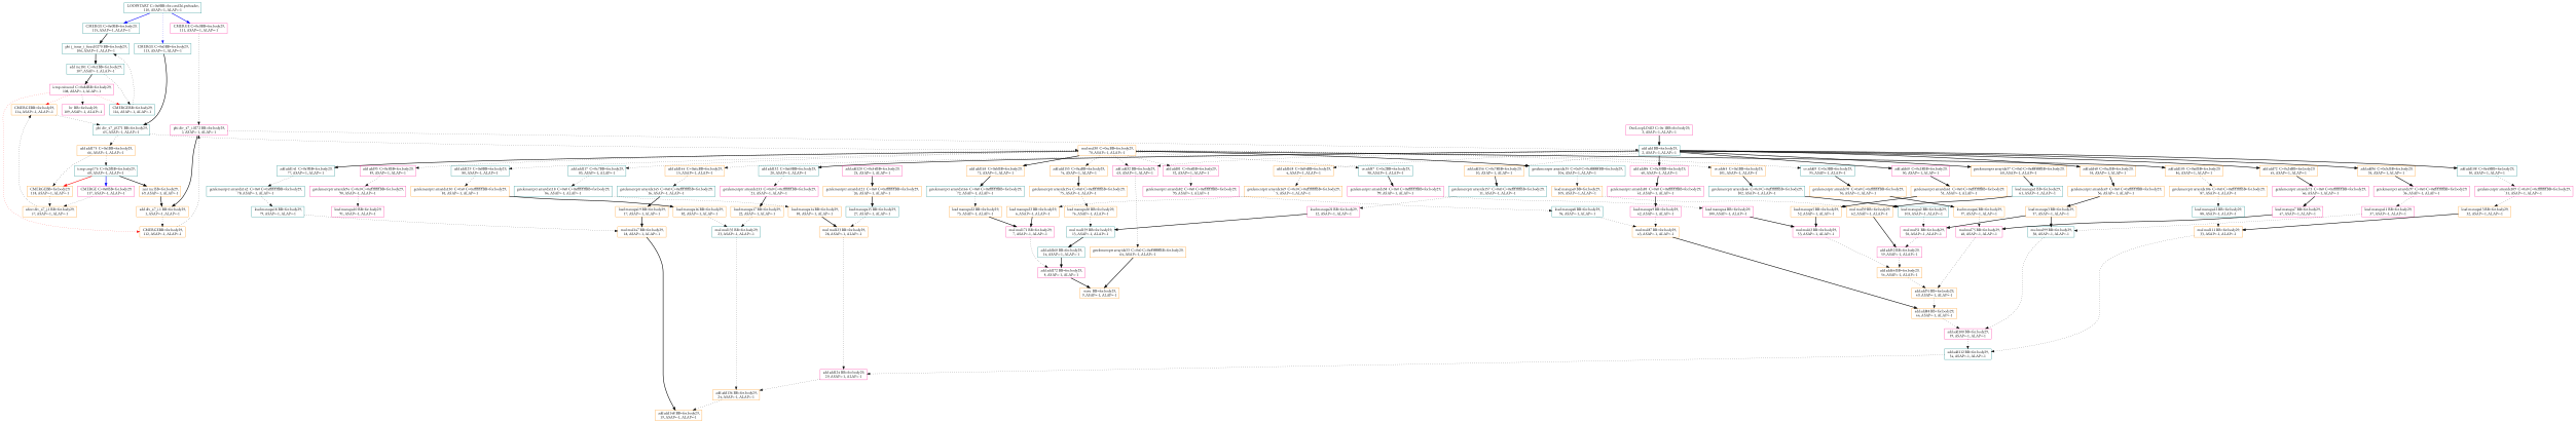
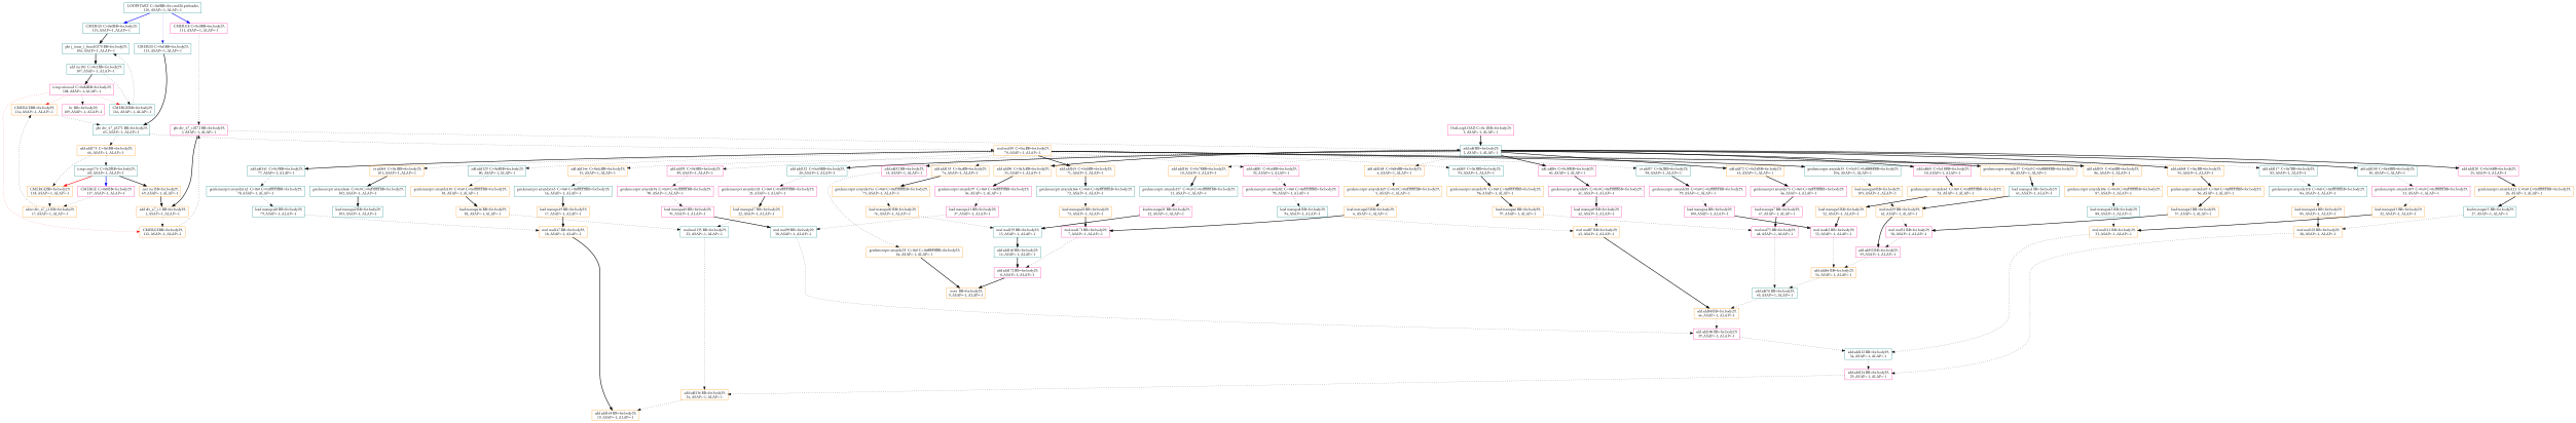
  digraph {
    compound=true
    fontname="EB Garamond"
    nslimit=1000.0
    node [color=darkorange fontname="EB Garamond" shape=box]
    edge [color=black fontname="EB Garamond" style=dotted]
    n1 [color=teal label=" LOOPSTART C=0x0BB=for.cond26.preheader,\n110, ASAP=-1, ALAP=-1"]
    n2 [color=deeppink label=" CMERGE C=0x0BB=for.body29,\n111, ASAP=-1, ALAP=-1"]
    n3 [color=teal label=" CMERGE C=0x0BB=for.body29,\n115, ASAP=-1, ALAP=-1"]
    n4 [color=teal label=" CMERGE C=0x0BB=for.body29,\n113, ASAP=-1, ALAP=-1"]
    n5 [color=deeppink label=" phi div_47_i.0272 BB=for.body29,\n0, ASAP=-1, ALAP=-1"]
    n6 [color=teal label=" phi j_inner_i_fused.0270 BB=for.body29,\n106, ASAP=-1, ALAP=-1"]
    n7 [color=teal label=" phi div_47_j.0271 BB=for.body29,\n65, ASAP=-1, ALAP=-1"]
    n8 [label=" add div_47_i.1 BB=for.body29,\n1, ASAP=-1, ALAP=-1"]
    n9 [color=teal label=" add add BB=for.body29,\n2, ASAP=-1, ALAP=-1"]
    n10 [label=" CMERGEBB=for.body29,\n112, ASAP=-1, ALAP=-1"]
    n11 [label=" add add168  C=0x84BB=for.body29,\n4, ASAP=-1, ALAP=-1"]
    n12 [label=" add add156  C=0x78BB=for.body29,\n10, ASAP=-1, ALAP=-1"]
    n13 [label=" add add144  C=0x6cBB=for.body29,\n15, ASAP=-1, ALAP=-1"]
    n14 [label=" add add96  C=0x3cBB=for.body29,\n35, ASAP=-1, ALAP=-1"]
    n15 [color=teal label=" add add132  C=0x60BB=for.body29,\n20, ASAP=-1, ALAP=-1"]
    n16 [color=deeppink label=" add add120  C=0x54BB=for.body29,\n25, ASAP=-1, ALAP=-1"]
    n17 [color=teal label=" add add108  C=0x48BB=for.body29,\n30, ASAP=-1, ALAP=-1"]
    n18 [label=" getelementptr arrayidx37  C=0x0 C=0xffffffffBB=for.body29,\n60, ASAP=-1, ALAP=-1"]
    n19 [color=deeppink label=" add add84  C=0x30BB=for.body29,\n40, ASAP=-1, ALAP=-1"]
    n20 [label=" add add72  C=0x24BB=for.body29,\n45, ASAP=-1, ALAP=-1"]
    n21 [color=deeppink label=" add add60  C=0x18BB=for.body29,\n50, ASAP=-1, ALAP=-1"]
    n22 [label=" add add48  C=0xcBB=for.body29,\n55, ASAP=-1, ALAP=-1"]
    n23 [color=deeppink label=" add add32 BB=for.body29,\n63, ASAP=-1, ALAP=-1"]
    n24 [label=" getelementptr arrayidx169  C=0x0 C=0xffffffffBB=for.body29,\n5, ASAP=-1, ALAP=-1"]
    n25 [color=teal label=" getelementptr arrayidx157  C=0x0 C=0xffffffffBB=for.body29,\n11, ASAP=-1, ALAP=-1"]
    n26 [color=teal label=" getelementptr arrayidx145  C=0x0 C=0xffffffffBB=for.body29,\n16, ASAP=-1, ALAP=-1"]
    n27 [color=deeppink label=" getelementptr arrayidx97  C=0x0 C=0xffffffffBB=for.body29,\n36, ASAP=-1, ALAP=-1"]
    n28 [color=deeppink label=" getelementptr arrayidx133  C=0x0 C=0xffffffffBB=for.body29,\n21, ASAP=-1, ALAP=-1"]
    n29 [label=" getelementptr arrayidx121  C=0x0 C=0xffffffffBB=for.body29,\n26, ASAP=-1, ALAP=-1"]
    n30 [color=deeppink label=" getelementptr arrayidx109  C=0x0 C=0xffffffffBB=for.body29,\n31, ASAP=-1, ALAP=-1"]
    n31 [color=teal label=" load manupa1 BB=for.body29,\n61, ASAP=-1, ALAP=-1"]
    n32 [color=deeppink label=" getelementptr arrayidx85  C=0x0 C=0xffffffffBB=for.body29,\n41, ASAP=-1, ALAP=-1"]
    n33 [color=deeppink label=" getelementptr arrayidx73  C=0x0 C=0xffffffffBB=for.body29,\n46, ASAP=-1, ALAP=-1"]
    n34 [label=" getelementptr arrayidx61  C=0x0 C=0xffffffffBB=for.body29,\n51, ASAP=-1, ALAP=-1"]
    n35 [label=" getelementptr arrayidx49  C=0x0 C=0xffffffffBB=for.body29,\n56, ASAP=-1, ALAP=-1"]
    n36 [label=" getelementptr arrayidx33  C=0x0 C=0xffffffffBB=for.body29,\n64, ASAP=-1, ALAP=-1"]
    n37 [color=deeppink label=" OutLoopLOAD C=0x-1BB=for.body29,\n3, ASAP=-1, ALAP=-1"]
    n38 [label=" load manupa23 BB=for.body29,\n6, ASAP=-1, ALAP=-1"]
    n39 [color=deeppink label=" mul mul171 BB=for.body29,\n7, ASAP=-1, ALAP=-1"]
    n40 [color=deeppink label=" add add172 BB=for.body29,\n8, ASAP=-1, ALAP=-1"]
    n41 [label=" store  BB=for.body29,\n9, ASAP=-1, ALAP=-1"]
    n42 [color=deeppink label=" load manupa21 BB=for.body29,\n12, ASAP=-1, ALAP=-1"]
    n43 [color=teal label=" mul mul159 BB=for.body29,\n13, ASAP=-1, ALAP=-1"]
    n44 [color=teal label=" add add160 BB=for.body29,\n14, ASAP=-1, ALAP=-1"]
    n45 [label=" load manupa19 BB=for.body29,\n17, ASAP=-1, ALAP=-1"]
    n46 [label=" mul mul147 BB=for.body29,\n18, ASAP=-1, ALAP=-1"]
    n47 [label=" add add148 BB=for.body29,\n19, ASAP=-1, ALAP=-1"]
    n48 [color=deeppink label=" load manupa11 BB=for.body29,\n37, ASAP=-1, ALAP=-1"]
    n49 [label=" load manupa17 BB=for.body29,\n22, ASAP=-1, ALAP=-1"]
    n50 [color=teal label=" mul mul135 BB=for.body29,\n23, ASAP=-1, ALAP=-1"]
    n51 [label=" add add136 BB=for.body29,\n24, ASAP=-1, ALAP=-1"]
    n52 [color=teal label=" load manupa15 BB=for.body29,\n27, ASAP=-1, ALAP=-1"]
    n53 [label=" mul mul123 BB=for.body29,\n28, ASAP=-1, ALAP=-1"]
    n54 [color=deeppink label=" add add124 BB=for.body29,\n29, ASAP=-1, ALAP=-1"]
    n55 [label=" load manupa13 BB=for.body29,\n32, ASAP=-1, ALAP=-1"]
    n56 [label=" mul mul111 BB=for.body29,\n33, ASAP=-1, ALAP=-1"]
    n57 [color=teal label=" add add112 BB=for.body29,\n34, ASAP=-1, ALAP=-1"]
    n58 [label=" mul mul39 BB=for.body29,\n62, ASAP=-1, ALAP=-1"]
    n59 [color=deeppink label=" add add52 BB=for.body29,\n59, ASAP=-1, ALAP=-1"]
    n60 [label=" add add64 BB=for.body29,\n54, ASAP=-1, ALAP=-1"]
    n61 [color=teal label=" mul mul99 BB=for.body29,\n38, ASAP=-1, ALAP=-1"]
    n62 [color=deeppink label=" add add100 BB=for.body29,\n39, ASAP=-1, ALAP=-1"]
    n63 [color=deeppink label=" load manupa9 BB=for.body29,\n42, ASAP=-1, ALAP=-1"]
    n64 [label=" mul mul87 BB=for.body29,\n43, ASAP=-1, ALAP=-1"]
    n65 [label=" add add88 BB=for.body29,\n44, ASAP=-1, ALAP=-1"]
    n66 [color=deeppink label=" load manupa7 BB=for.body29,\n47, ASAP=-1, ALAP=-1"]
    n67 [color=deeppink label=" mul mul75 BB=for.body29,\n48, ASAP=-1, ALAP=-1"]
-   n68 [label=" add add76 BB=for.body29,\n49, ASAP=-1, ALAP=-1"]
+   n68 [color=teal label=" add add76 BB=for.body29,\n49, ASAP=-1, ALAP=-1"]
    n69 [label=" load manupa5 BB=for.body29,\n52, ASAP=-1, ALAP=-1"]
    n70 [color=deeppink label=" mul mul63 BB=for.body29,\n53, ASAP=-1, ALAP=-1"]
    n71 [label=" load manupa3 BB=for.body29,\n57, ASAP=-1, ALAP=-1"]
    n72 [color=deeppink label=" mul mul51 BB=for.body29,\n58, ASAP=-1, ALAP=-1"]
    n73 [color=teal label=" add inc181  C=0x1BB=for.body29,\n107, ASAP=-1, ALAP=-1"]
    n74 [color=deeppink label=" icmp exitcond  C=0x8dBB=for.body29,\n108, ASAP=-1, ALAP=-1"]
    n75 [color=teal label=" CMERGEBB=for.body29,\n116, ASAP=-1, ALAP=-1"]
    n76 [color=deeppink label=" br  BB=for.body29,\n109, ASAP=-1, ALAP=-1"]
    n77 [label=" CMERGEBB=for.body29,\n114, ASAP=-1, ALAP=-1"]
    n78 [label=" add add175  C=0x1BB=for.body29,\n66, ASAP=-1, ALAP=-1"]
    n79 [label=" mul mul30  C=0xcBB=for.body29,\n70, ASAP=-1, ALAP=-1"]
    n80 [color=teal label=" icmp cmp176  C=0x2fBB=for.body29,\n68, ASAP=-1, ALAP=-1"]
    n81 [label=" CMERGEBB=for.body29,\n118, ASAP=-1, ALAP=-1"]
    n82 [label=" add add165  C=0xbBB=for.body29,\n71, ASAP=-1, ALAP=-1"]
    n83 [label=" add add153  C=0xaBB=for.body29,\n74, ASAP=-1, ALAP=-1"]
    n84 [color=teal label=" add add141  C=0x9BB=for.body29,\n77, ASAP=-1, ALAP=-1"]
    n85 [color=teal label=" add add129  C=0x8BB=for.body29,\n80, ASAP=-1, ALAP=-1"]
    n86 [color=teal label=" add add117  C=0x7BB=for.body29,\n83, ASAP=-1, ALAP=-1"]
    n87 [label=" add add105  C=0x6BB=for.body29,\n86, ASAP=-1, ALAP=-1"]
    n88 [color=deeppink label=" add add93  C=0x5BB=for.body29,\n89, ASAP=-1, ALAP=-1"]
    n89 [color=deeppink label=" add add81  C=0x4BB=for.body29,\n92, ASAP=-1, ALAP=-1"]
    n90 [color=teal label=" or add69  C=0x3BB=for.body29,\n95, ASAP=-1, ALAP=-1"]
    n91 [color=teal label=" or add57  C=0x2BB=for.body29,\n98, ASAP=-1, ALAP=-1"]
    n92 [label=" or add45  C=0x1BB=for.body29,\n101, ASAP=-1, ALAP=-1"]
    n93 [color=teal label=" getelementptr arrayidx35  C=0x0 C=0xffffffffBB=for.body29,\n104, ASAP=-1, ALAP=-1"]
    n94 [label=" zext inc BB=for.body29,\n69, ASAP=-1, ALAP=-1"]
    n95 [color=deeppink label=" CMERGE C=0x0BB=for.body29,\n117, ASAP=-1, ALAP=-1"]
    n96 [label=" select div_47_j.1 BB=for.body29,\n67, ASAP=-1, ALAP=-1"]
    n97 [color=teal label=" getelementptr arrayidx166  C=0x0 C=0xffffffffBB=for.body29,\n72, ASAP=-1, ALAP=-1"]
    n98 [label=" getelementptr arrayidx154  C=0x0 C=0xffffffffBB=for.body29,\n75, ASAP=-1, ALAP=-1"]
    n99 [color=teal label=" getelementptr arrayidx142  C=0x0 C=0xffffffffBB=for.body29,\n78, ASAP=-1, ALAP=-1"]
    n100 [label=" getelementptr arrayidx130  C=0x0 C=0xffffffffBB=for.body29,\n81, ASAP=-1, ALAP=-1"]
    n101 [color=teal label=" getelementptr arrayidx118  C=0x0 C=0xffffffffBB=for.body29,\n84, ASAP=-1, ALAP=-1"]
    n102 [label=" getelementptr arrayidx106  C=0x0 C=0xffffffffBB=for.body29,\n87, ASAP=-1, ALAP=-1"]
    n103 [color=deeppink label=" getelementptr arrayidx94  C=0x0 C=0xffffffffBB=for.body29,\n90, ASAP=-1, ALAP=-1"]
    n104 [color=deeppink label=" getelementptr arrayidx82  C=0x0 C=0xffffffffBB=for.body29,\n93, ASAP=-1, ALAP=-1"]
    n105 [label=" getelementptr arrayidx70  C=0x0 C=0xffffffffBB=for.body29,\n96, ASAP=-1, ALAP=-1"]
    n106 [color=deeppink label=" getelementptr arrayidx58  C=0x0 C=0xffffffffBB=for.body29,\n99, ASAP=-1, ALAP=-1"]
    n107 [color=teal label=" getelementptr arrayidx46  C=0x0 C=0xffffffffBB=for.body29,\n102, ASAP=-1, ALAP=-1"]
    n108 [label=" load manupa0 BB=for.body29,\n105, ASAP=-1, ALAP=-1"]
    n109 [label=" load manupa22 BB=for.body29,\n73, ASAP=-1, ALAP=-1"]
    n110 [label=" load manupa20 BB=for.body29,\n76, ASAP=-1, ALAP=-1"]
    n111 [color=teal label=" load manupa18 BB=for.body29,\n79, ASAP=-1, ALAP=-1"]
    n112 [label=" load manupa16 BB=for.body29,\n82, ASAP=-1, ALAP=-1"]
    n113 [label=" load manupa14 BB=for.body29,\n85, ASAP=-1, ALAP=-1"]
    n114 [color=teal label=" load manupa12 BB=for.body29,\n88, ASAP=-1, ALAP=-1"]
    n115 [color=deeppink label=" load manupa10 BB=for.body29,\n91, ASAP=-1, ALAP=-1"]
    n116 [color=teal label=" load manupa8 BB=for.body29,\n94, ASAP=-1, ALAP=-1"]
    n117 [label=" load manupa6 BB=for.body29,\n97, ASAP=-1, ALAP=-1"]
    n118 [color=deeppink label=" load manupa4 BB=for.body29,\n100, ASAP=-1, ALAP=-1"]
    n119 [color=teal label=" load manupa2 BB=for.body29,\n103, ASAP=-1, ALAP=-1"]
    n1 -> n2 [color=blue style=bold]
    n1 -> n3 [color=blue style=bold]
    n1 -> n4 [color=blue]
    n2 -> n5
    n3 -> n6 [style=bold]
    n4 -> n7 [style=bold]
    n5 -> n8 [style=bold]
    n5 -> n9
    n6 -> n73 [style=bold]
    n7 -> n78
    n7 -> n79
    n8 -> n10
    n9 -> n11
    n9 -> n12
    n9 -> n13
    n9 -> n14 [style=bold]
    n9 -> n15 [style=bold]
+   n9 -> n16 [style=bold]
    n9 -> n17 [style=bold]
    n9 -> n18 [style=bold]
    n9 -> n19 [style=bold]
    n9 -> n20 [style=bold]
    n9 -> n21 [style=bold]
    n9 -> n22 [style=bold]
    n9 -> n23
    n10 -> n5
    n11 -> n24
    n12 -> n25 [style=bold]
    n13 -> n26
    n14 -> n27 [style=bold]
    n15 -> n28
    n16 -> n29 [style=bold]
    n17 -> n30
    n18 -> n31 [style=bold]
    n19 -> n32 [style=bold]
    n20 -> n33 [style=bold]
    n21 -> n34 [style=bold]
    n22 -> n35 [style=bold]
    n23 -> n36
    n24 -> n38
    n25 -> n42
    n26 -> n45 [style=bold]
    n27 -> n48
    n28 -> n49 [style=bold]
    n29 -> n52 [style=bold]
    n30 -> n55
    n31 -> n58 [style=bold]
    n32 -> n63 [style=bold]
    n33 -> n66 [style=bold]
    n34 -> n69 [style=bold]
    n35 -> n71 [style=bold]
    n36 -> n41 [style=bold]
    n37 -> n9 [style=bold]
    n38 -> n39 [style=bold]
    n39 -> n40
    n40 -> n41 [style=bold]
    n42 -> n43 [style=bold]
    n43 -> n44 [style=bold]
    n44 -> n40 [style=bold]
    n45 -> n46 [style=bold]
    n46 -> n47 [style=bold]
    n48 -> n61
    n49 -> n50
    n50 -> n51
    n51 -> n47
    n52 -> n53
    n53 -> n54
    n54 -> n51
    n55 -> n56 [style=bold]
    n56 -> n57
    n57 -> n54
    n58 -> n59 [style=bold]
    n59 -> n60
    n60 -> n68
    n61 -> n62
    n62 -> n57
    n63 -> n64
    n64 -> n65 [style=bold]
    n65 -> n62
    n66 -> n67 [style=bold]
    n67 -> n68
    n68 -> n65
    n69 -> n70 [style=bold]
    n70 -> n60
    n71 -> n72 [style=bold]
    n72 -> n59
    n73 -> n74 [style=bold]
    n73 -> n75
    n74 -> n10 [color=red]
    n74 -> n75 [color=red]
    n74 -> n76
    n74 -> n77 [color=red]
    n75 -> n6
    n77 -> n7
    n78 -> n80
    n78 -> n81
    n79 -> n23
    n79 -> n82 [style=bold]
    n79 -> n83
    n79 -> n84 [style=bold]
    n79 -> n85
    n79 -> n86
    n79 -> n87 [style=bold]
    n79 -> n88
    n79 -> n89
    n79 -> n90
    n79 -> n91
    n79 -> n92
    n79 -> n93 [style=bold]
    n80 -> n81 [color=red style=bold]
    n80 -> n94 [style=bold]
    n80 -> n95 [color=blue style=bold]
    n81 -> n96
    n82 -> n97 [style=bold]
    n83 -> n98 [style=bold]
    n84 -> n99
    n85 -> n100
    n86 -> n101
    n87 -> n102
    n88 -> n103
    n89 -> n104
    n90 -> n105 [style=bold]
    n91 -> n106 [style=bold]
    n92 -> n107 [style=bold]
    n93 -> n108
    n94 -> n8 [style=bold]
    n95 -> n96
    n96 -> n77
    n97 -> n109
    n98 -> n110
    n99 -> n111
    n100 -> n112 [style=bold]
    n101 -> n113
    n102 -> n114
    n103 -> n115
    n104 -> n116
    n105 -> n117 [style=bold]
    n106 -> n118
    n107 -> n119 [style=bold]
    n108 -> n58
    n109 -> n39 [style=bold]
    n110 -> n43
    n111 -> n46
    n112 -> n50
    n113 -> n53 [style=bold]
    n114 -> n56
-   n71 -> n61 [style=bold]
+   n115 -> n61 [style=bold]
    n116 -> n64
    n117 -> n67
    n118 -> n70 [style=bold]
-   n119 -> n72
+   n58 -> n72
  }
